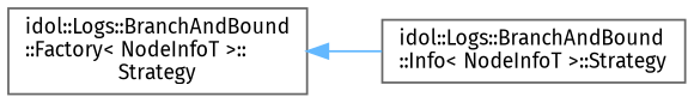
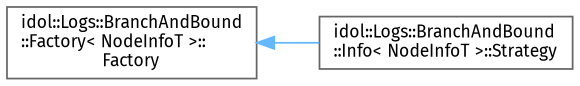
  digraph {
    rankdir=LR
    fontname="Fira Sans"
    node [color=grey40 fillcolor=white fontname="Fira Sans" fontsize=10 shape=box style=filled]
-   n1 [height=0.2 label="idol::Logs::BranchAndBound\l::Factory\< NodeInfoT \>::\lStrategy" width=0.4]
+   n1 [height=0.2 label="idol::Logs::BranchAndBound\l::Factory\< NodeInfoT \>::\lFactory" width=0.4]
    n2 [height=0.2 label="idol::Logs::BranchAndBound\l::Info\< NodeInfoT \>::Strategy" width=0.4]
    n1 -> n2 [color=steelblue1 dir=back fontname="Fira Sans" fontsize=10 labelfontname=Helvetica labelfontsize=10 style=solid]
  }
